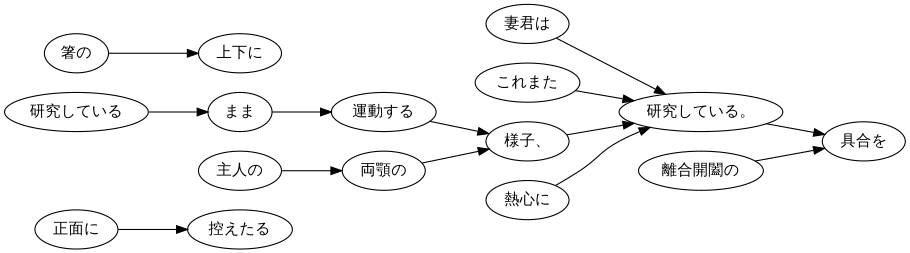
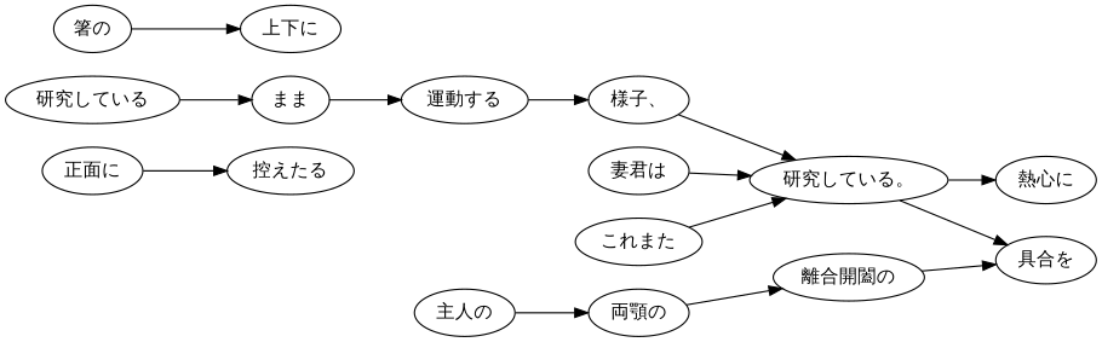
  digraph {
    rankdir=LR
    n1 [label="正面に"]
    n2 [label="控えたる"]
    n3 [label="妻君は"]
    n4 [label="研究している。"]
    n5 [label="具合を"]
    n6 [label="これまた"]
    n7 [label="研究している"]
    n8 [label="まま"]
    n9 [label="運動する"]
    n10 [label="様子、"]
    n11 [label="箸の"]
    n12 [label="上下に"]
    n13 [label="主人の"]
    n14 [label="両顎の"]
    n15 [label="離合開闔の"]
    n16 [label="熱心に"]
    n1 -> n2
    n3 -> n4
    n4 -> n5
    n6 -> n4
    n7 -> n8
    n8 -> n9
    n9 -> n10
    n10 -> n4
    n11 -> n12
    n13 -> n14
-   n14 -> n10
+   n14 -> n15
    n15 -> n5
-   n16 -> n4
+   n4 -> n16
  }
